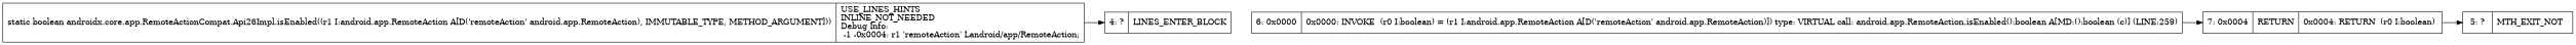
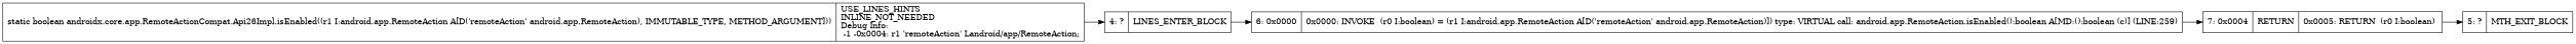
  digraph {
    rankdir=LR
    node [shape=record]
    n1 [label="{4\:\ ?|LINES_ENTER_BLOCK\l}"]
    n2 [label="{6\:\ 0x0000|0x0000: INVOKE  (r0 I:boolean) = (r1 I:android.app.RemoteAction A[D('remoteAction' android.app.RemoteAction)]) type: VIRTUAL call: android.app.RemoteAction.isEnabled():boolean A[MD:():boolean (c)] (LINE:259)\l}"]
-   n3 [label="{7\:\ 0x0004|RETURN\l|0x0004: RETURN  (r0 I:boolean) \l}"]
-   n4 [label="{5\:\ ?|MTH_EXIT_NOT\l}"]
+   n3 [label="{7\:\ 0x0004|RETURN\l|0x0005: RETURN  (r0 I:boolean) \l}"]
+   n4 [label="{5\:\ ?|MTH_EXIT_BLOCK\l}"]
    n5 [label="{static boolean androidx.core.app.RemoteActionCompat.Api26Impl.isEnabled((r1 I:android.app.RemoteAction A[D('remoteAction' android.app.RemoteAction), IMMUTABLE_TYPE, METHOD_ARGUMENT]))  | USE_LINES_HINTS\lINLINE_NOT_NEEDED\lDebug Info:\l  \-1 \-0x0004: r1 'remoteAction' Landroid\/app\/RemoteAction;\l}"]
+   n1 -> n2
    n2 -> n3
    n3 -> n4
    n5 -> n1
  }
